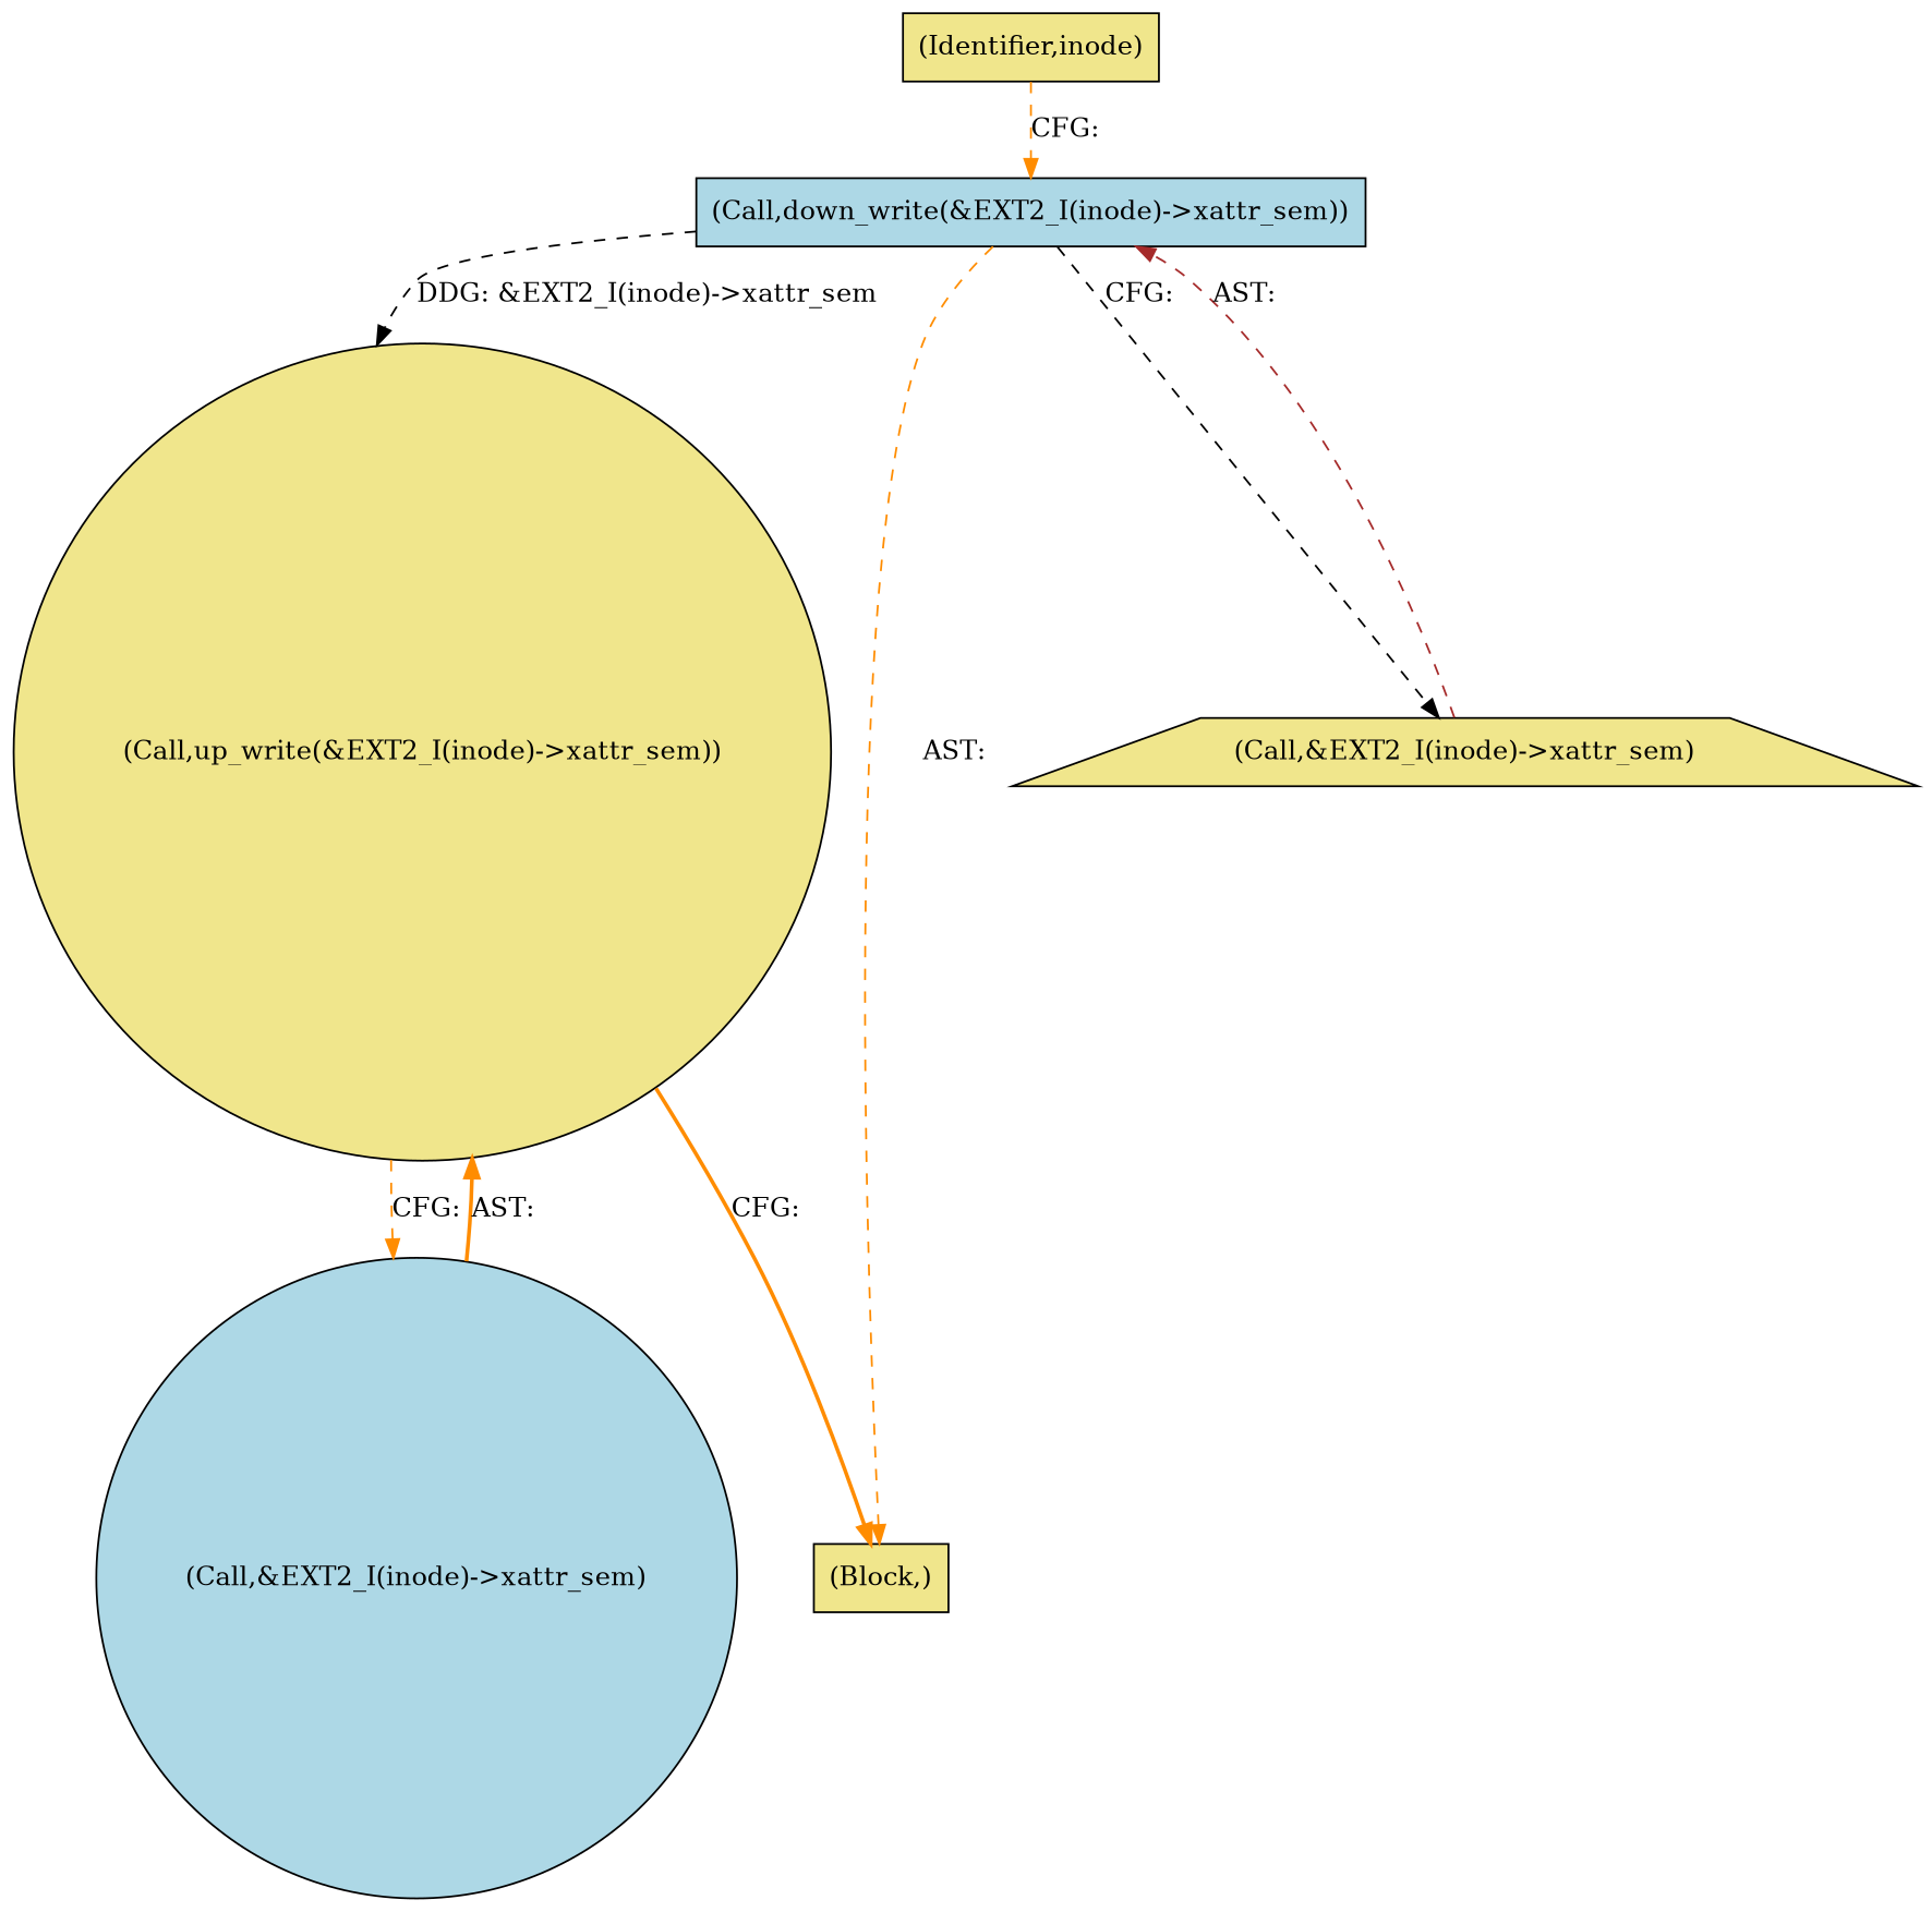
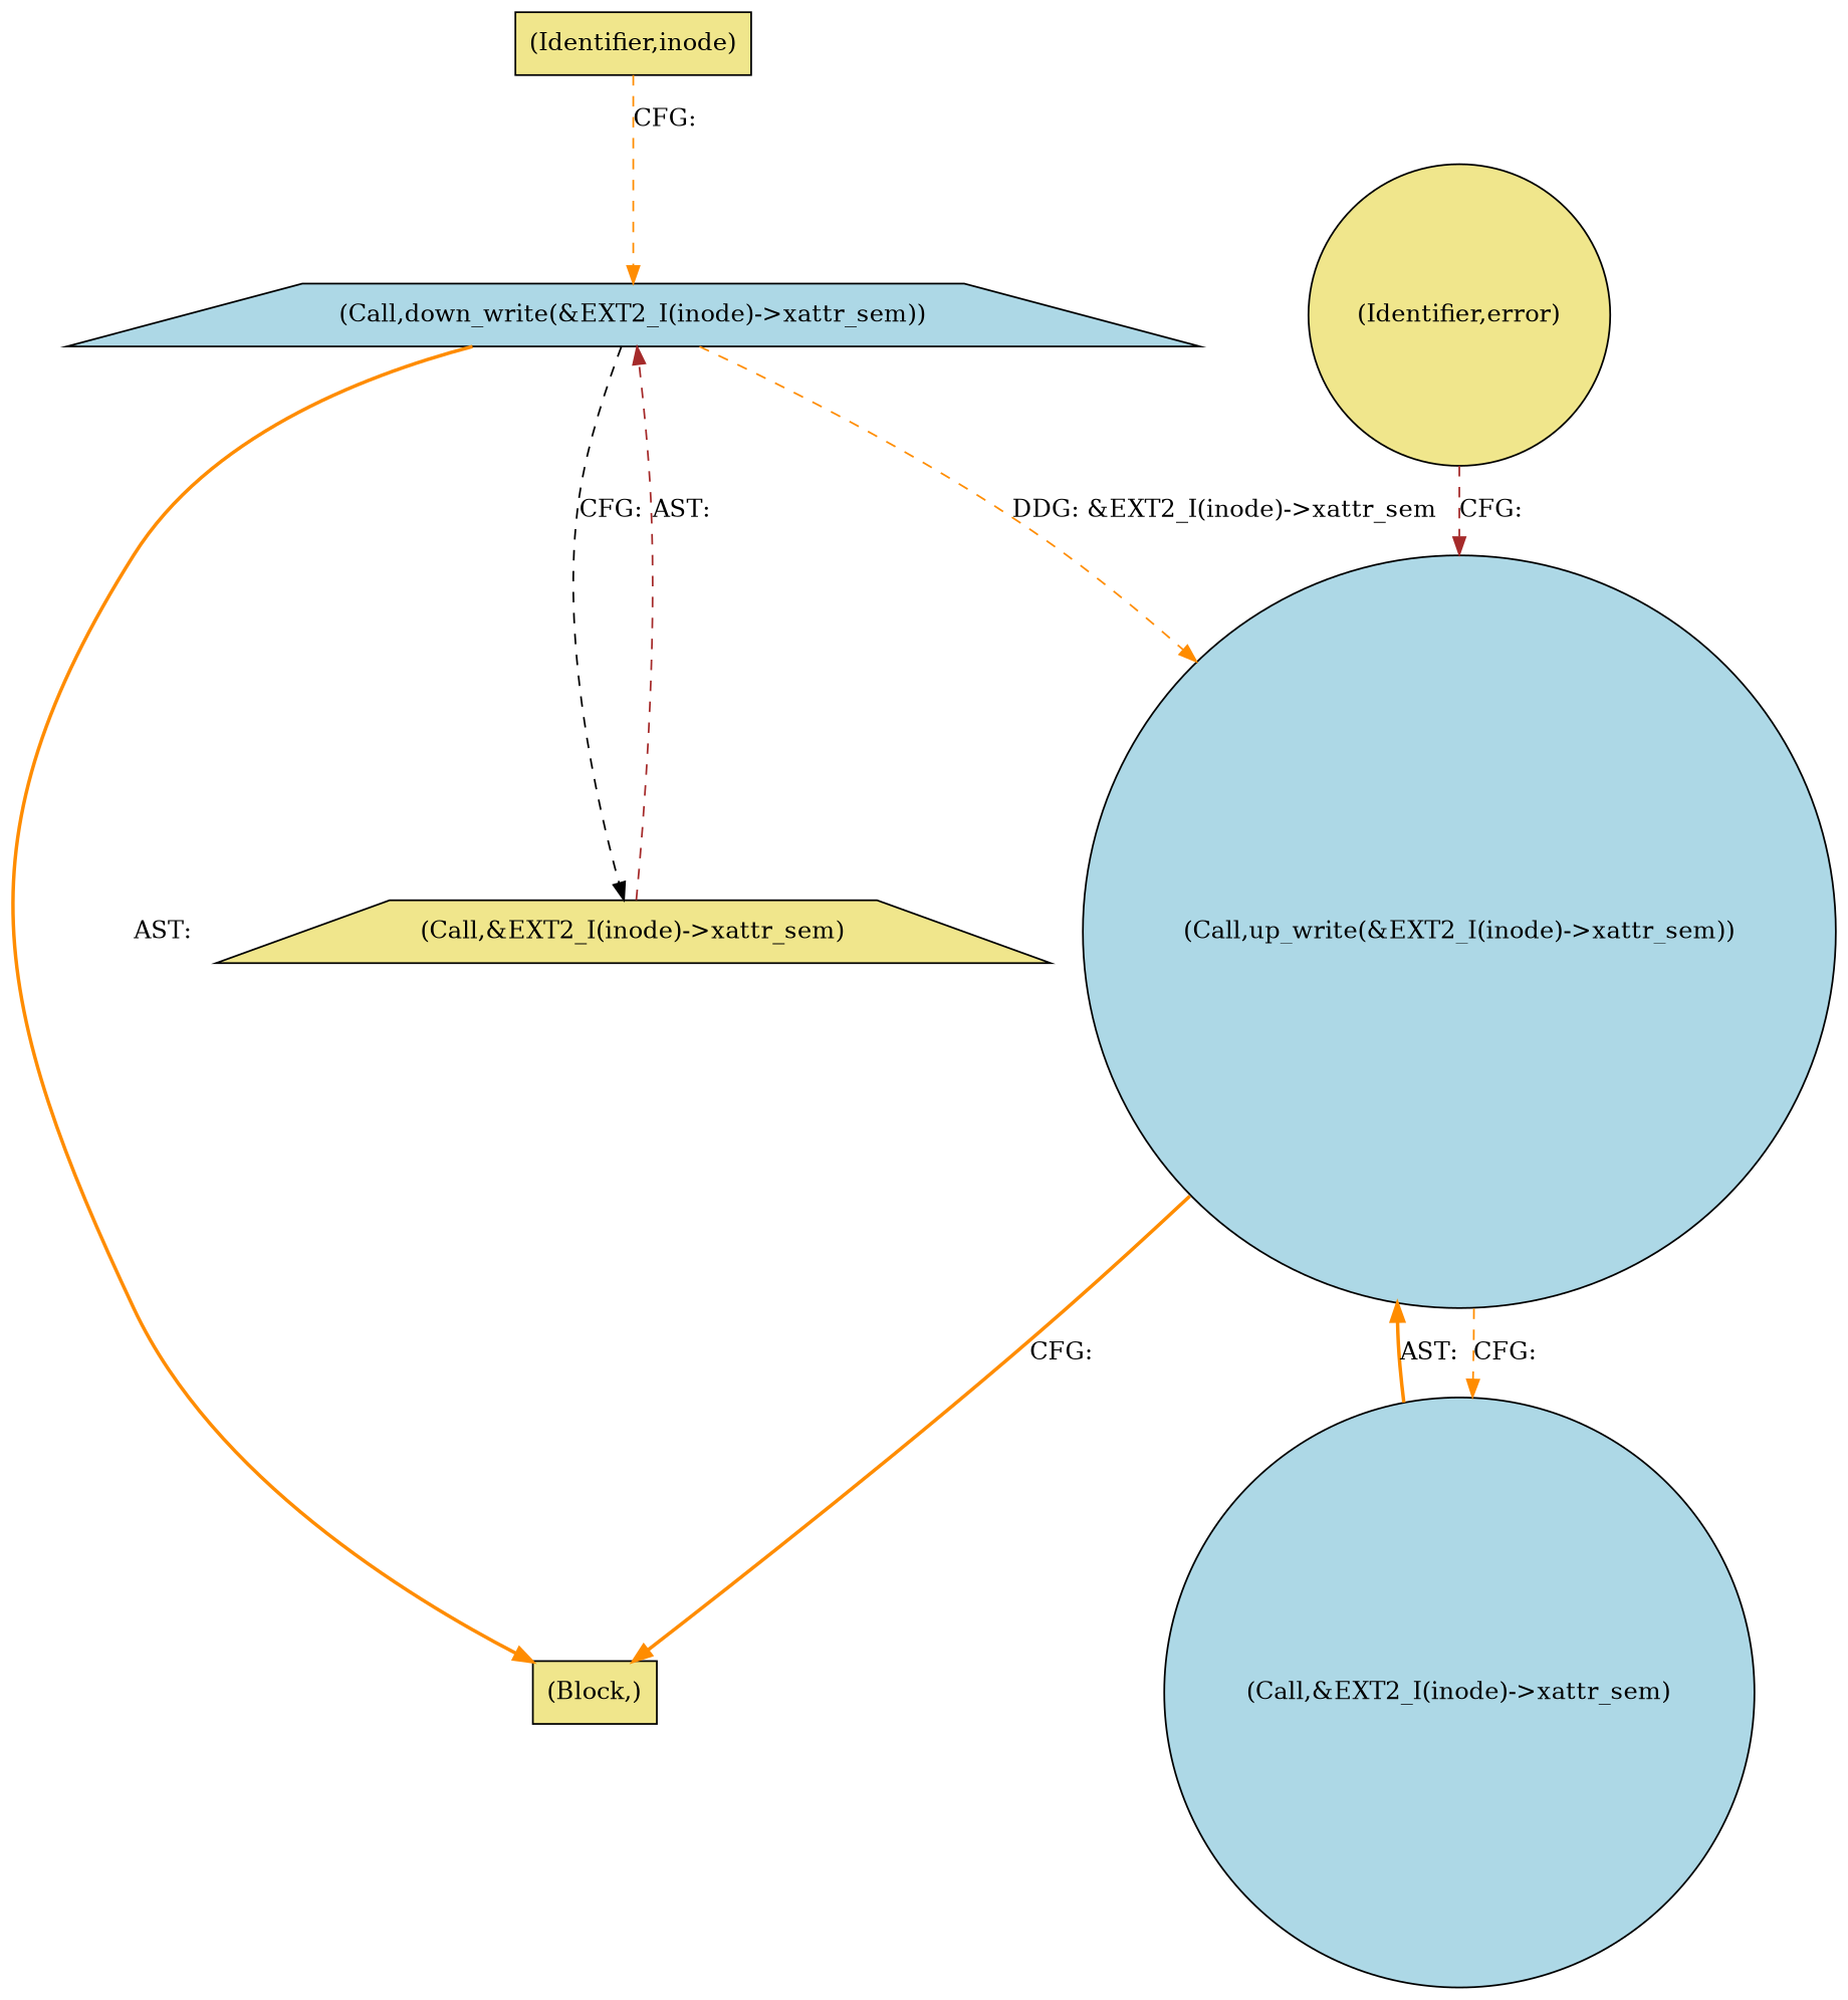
  digraph {
    node [fillcolor=khaki shape=circle style=filled]
    edge [color=darkorange style=dashed]
-   n1 [label="(Call,up_write(&EXT2_I(inode)->xattr_sem))"]
+   n1 [fillcolor=lightblue label="(Call,up_write(&EXT2_I(inode)->xattr_sem))"]
    n2 [fillcolor=lightblue label="(Call,&EXT2_I(inode)->xattr_sem)"]
    n3 [label="(Block,)" shape=box]
-   n4 [fillcolor=lightblue label="(Call,down_write(&EXT2_I(inode)->xattr_sem))" shape=box]
+   n4 [fillcolor=lightblue label="(Call,down_write(&EXT2_I(inode)->xattr_sem))" shape=trapezium]
    n5 [label="(Call,&EXT2_I(inode)->xattr_sem)" shape=trapezium]
    n6 [label="(Identifier,inode)" shape=box]
+   n7 [label="(Identifier,error)"]
    n1 -> n2 [label="CFG: "]
    n1 -> n3 [label="CFG: " style=bold]
    n2 -> n1 [label="AST: " style=bold]
-   n4 -> n1 [color=black label="DDG: &EXT2_I(inode)->xattr_sem"]
-   n4 -> n3 [label="AST: "]
+   n4 -> n1 [label="DDG: &EXT2_I(inode)->xattr_sem"]
+   n4 -> n3 [label="AST: " style=bold]
    n4 -> n5 [color=black label="CFG: "]
    n5 -> n4 [color=brown label="AST: "]
    n6 -> n4 [label="CFG: "]
+   n7 -> n1 [color=brown label="CFG: "]
  }
